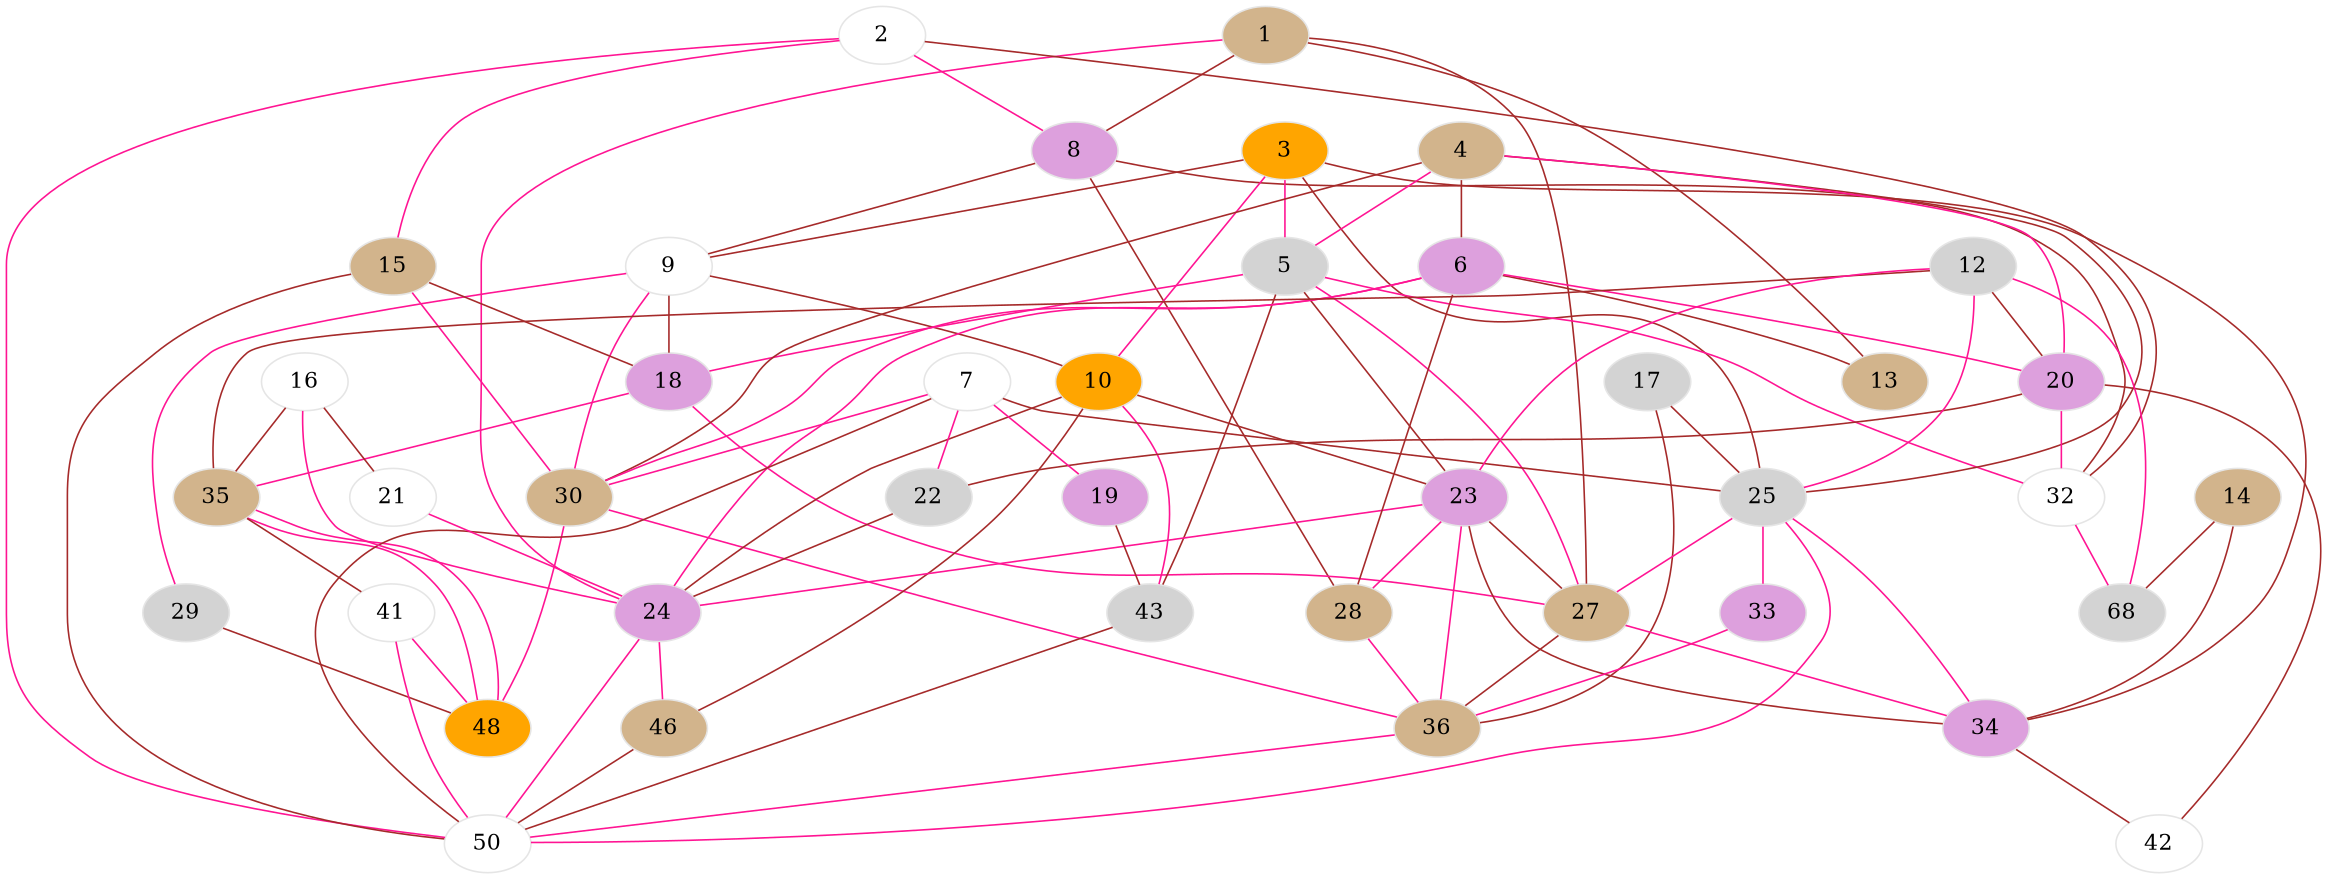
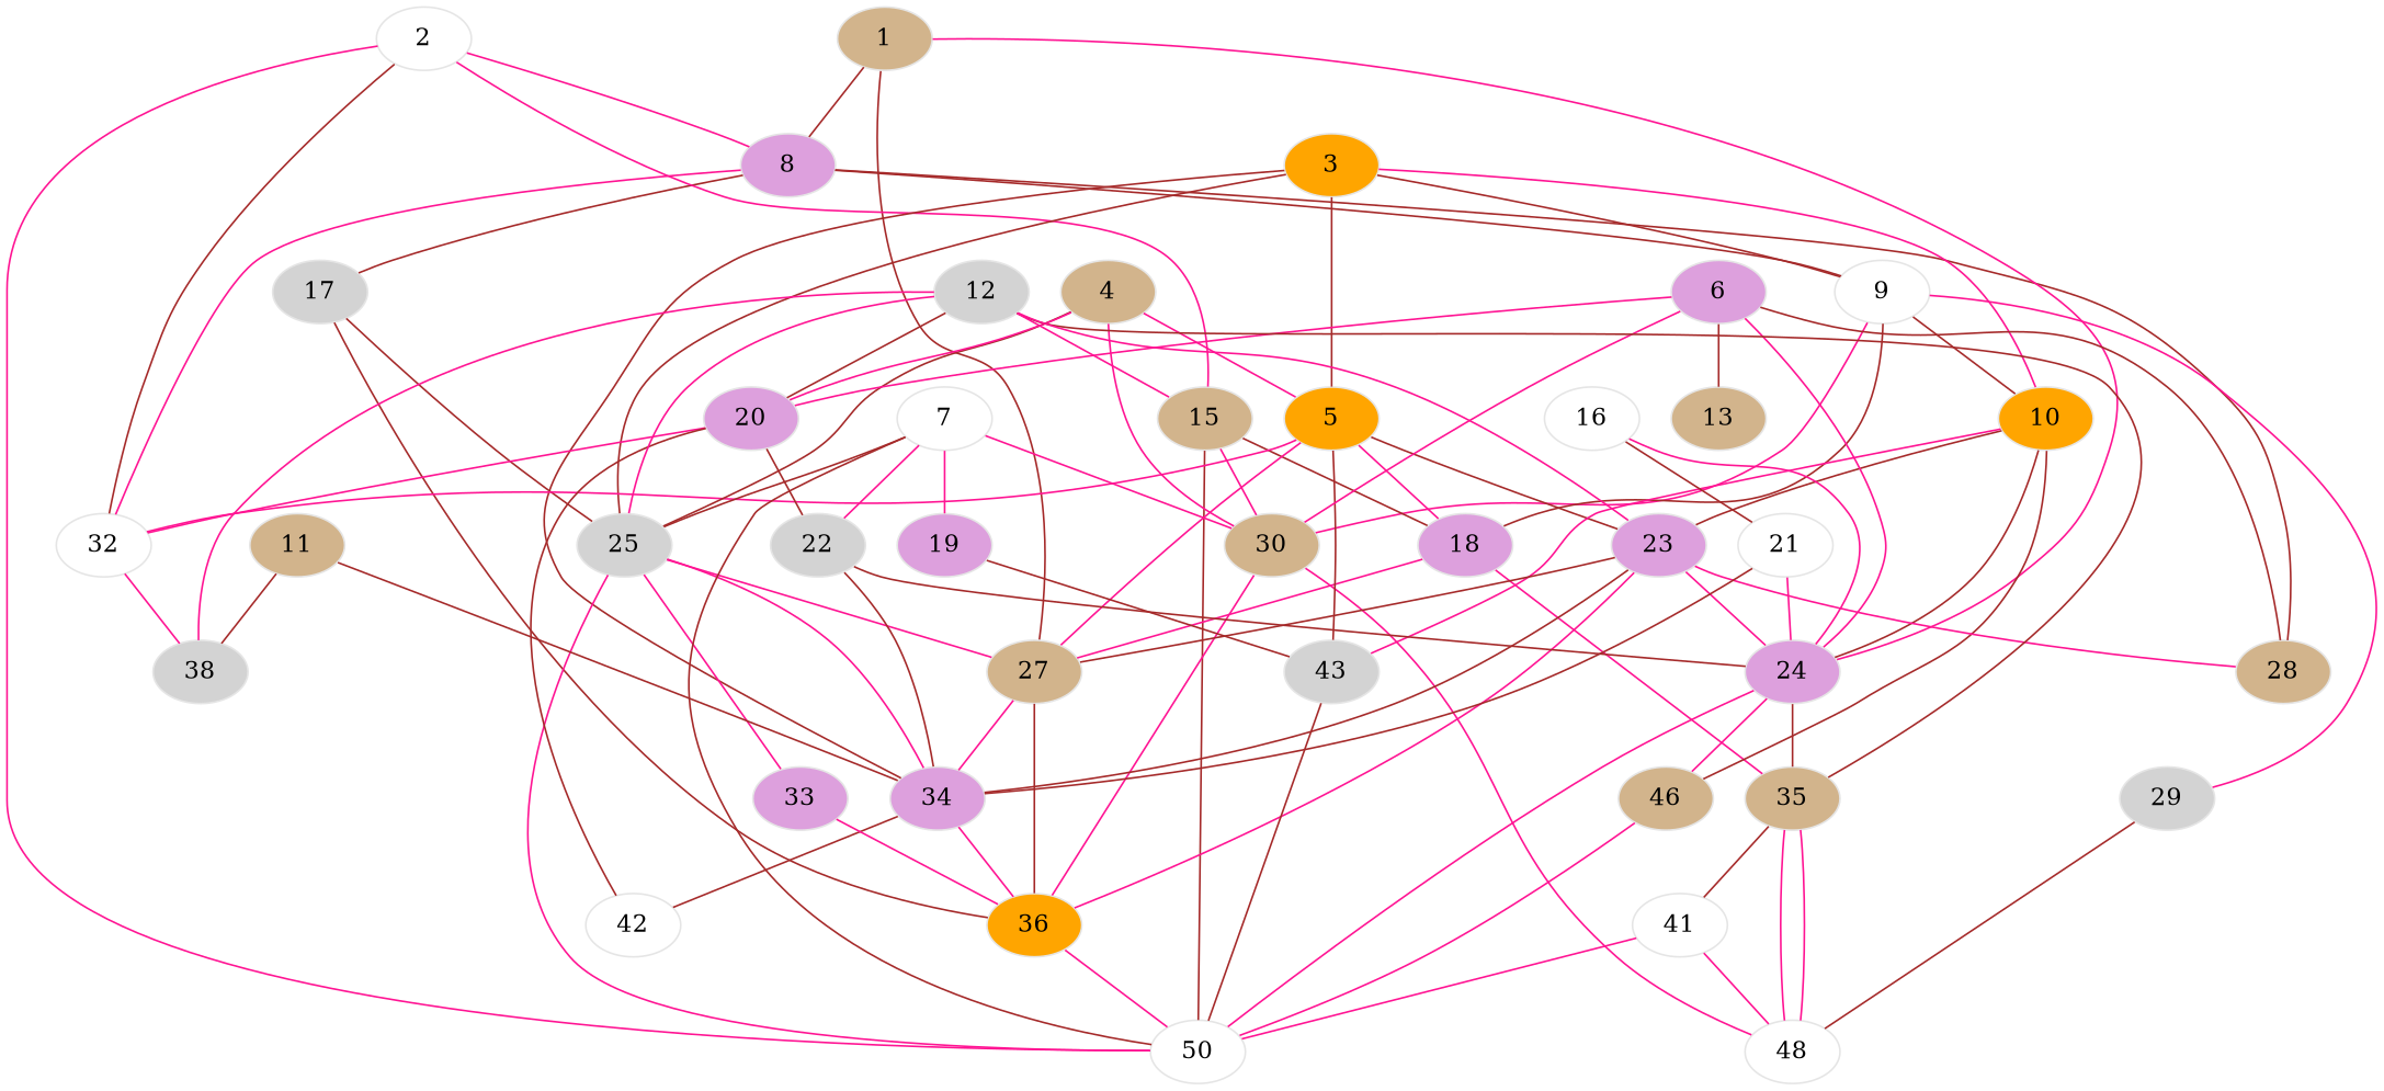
  graph {
    node [color=gray90 fillcolor=white style=filled]
    edge [color=deeppink]
    8 [fillcolor=plum super="+11"]
    32 [super="+61"]
    9 [super="+59"]
    28 [fillcolor=tan]
    17 [fillcolor=lightgrey super="+37"]
    1 [fillcolor=tan]
    13 [fillcolor=tan]
    24 [fillcolor=plum super="+53"]
    27 [fillcolor=tan super="+57"]
    50 [super="+52"]
    46 [fillcolor=tan]
    35 [fillcolor=tan super="+40"]
    34 [fillcolor=plum super="+56"]
-   36 [fillcolor=tan]
+   36 [fillcolor=orange]
    2
    15 [fillcolor=tan super="+64"]
    30 [fillcolor=tan super="+63"]
    18 [fillcolor=plum]
-   38 [fillcolor=lightgrey label=68]
+   38 [fillcolor=lightgrey]
    3 [fillcolor=orange super="+45"]
-   5 [fillcolor=lightgrey super="+54"]
+   5 [fillcolor=orange super="+54"]
    10 [fillcolor=orange super="+60"]
    25 [fillcolor=lightgrey super="+58"]
    23 [fillcolor=plum super="+31"]
    43 [fillcolor=lightgrey super="+51"]
    29 [fillcolor=lightgrey]
    33 [fillcolor=plum]
    42
    4 [fillcolor=tan super="+39"]
    6 [fillcolor=plum super="+26"]
    20 [fillcolor=plum super="+47"]
    22 [fillcolor=lightgrey super="+55"]
-   48 [fillcolor=orange]
+   48
    7 [super="+62"]
    19 [fillcolor=plum]
    12 [fillcolor=lightgrey super="+44"]
    41 [super="+49"]
-   14 [fillcolor=tan]
+   14 [fillcolor=tan label=11]
    16
    21
-   8 -- 32 [color=brown]
+   8 -- 32
    8 -- 9 [color=brown]
    8 -- 28 [color=brown]
+   8 -- 17 [color=brown weight=2]
    32 -- 38
    9 -- 30
    9 -- 18 [color=brown weight=2]
    9 -- 10 [color=brown]
    9 -- 29
    17 -- 36 [color=brown]
    17 -- 25 [color=brown]
    1 -- 8 [color=brown]
-   1 -- 13 [color=brown]
    1 -- 24
    1 -- 27 [color=brown]
    24 -- 50
    24 -- 46
-   16 -- 35 [color=brown weight=2]
+   24 -- 35 [color=brown weight=2]
    27 -- 34
    27 -- 36 [color=brown]
-   46 -- 50 [color=brown]
+   46 -- 50
    35 -- 48
    35 -- 48
    35 -- 41 [color=brown]
-   28 -- 36
+   34 -- 36
    34 -- 42 [color=brown]
    36 -- 50
    2 -- 8
    2 -- 32 [color=brown]
    2 -- 50
    2 -- 15
    15 -- 50 [color=brown weight=2]
    15 -- 30
    15 -- 18 [color=brown]
    30 -- 36
    30 -- 48
    18 -- 27
    18 -- 35
    3 -- 9 [color=brown]
    3 -- 34 [color=brown]
-   3 -- 5
+   3 -- 5 [color=brown]
    3 -- 10
    3 -- 25 [color=brown]
    5 -- 32
    5 -- 27
    5 -- 18
    5 -- 23 [color=brown]
    5 -- 43 [color=brown]
    10 -- 24 [color=brown]
    10 -- 46 [color=brown]
    10 -- 23 [color=brown]
    10 -- 43
    25 -- 27
    25 -- 50
    25 -- 34
    25 -- 33
    23 -- 28
    23 -- 24
    23 -- 27 [color=brown]
    23 -- 34 [color=brown]
    23 -- 36
    43 -- 50 [color=brown]
    29 -- 48 [color=brown]
    33 -- 36
-   4 -- 30 [color=brown]
+   4 -- 30
    4 -- 5
    4 -- 25 [color=brown]
-   4 -- 6 [color=brown]
    4 -- 20
    6 -- 28 [color=brown]
    6 -- 13 [color=brown]
    6 -- 24
    6 -- 30
    6 -- 20
    20 -- 32
    20 -- 42 [color=brown]
    20 -- 22 [color=brown]
    22 -- 24 [color=brown]
+   22 -- 34 [color=brown]
    7 -- 50 [color=brown]
    7 -- 30
    7 -- 25 [color=brown]
    7 -- 22
    7 -- 19
    19 -- 43 [color=brown]
    12 -- 35 [color=brown]
+   12 -- 15
    12 -- 38
    12 -- 25
    12 -- 23
    12 -- 20 [color=brown]
    41 -- 50
    41 -- 48
    14 -- 34 [color=brown]
    14 -- 38 [color=brown]
    16 -- 24
    16 -- 21 [color=brown]
    21 -- 24
+   21 -- 34 [color=brown]
  }
